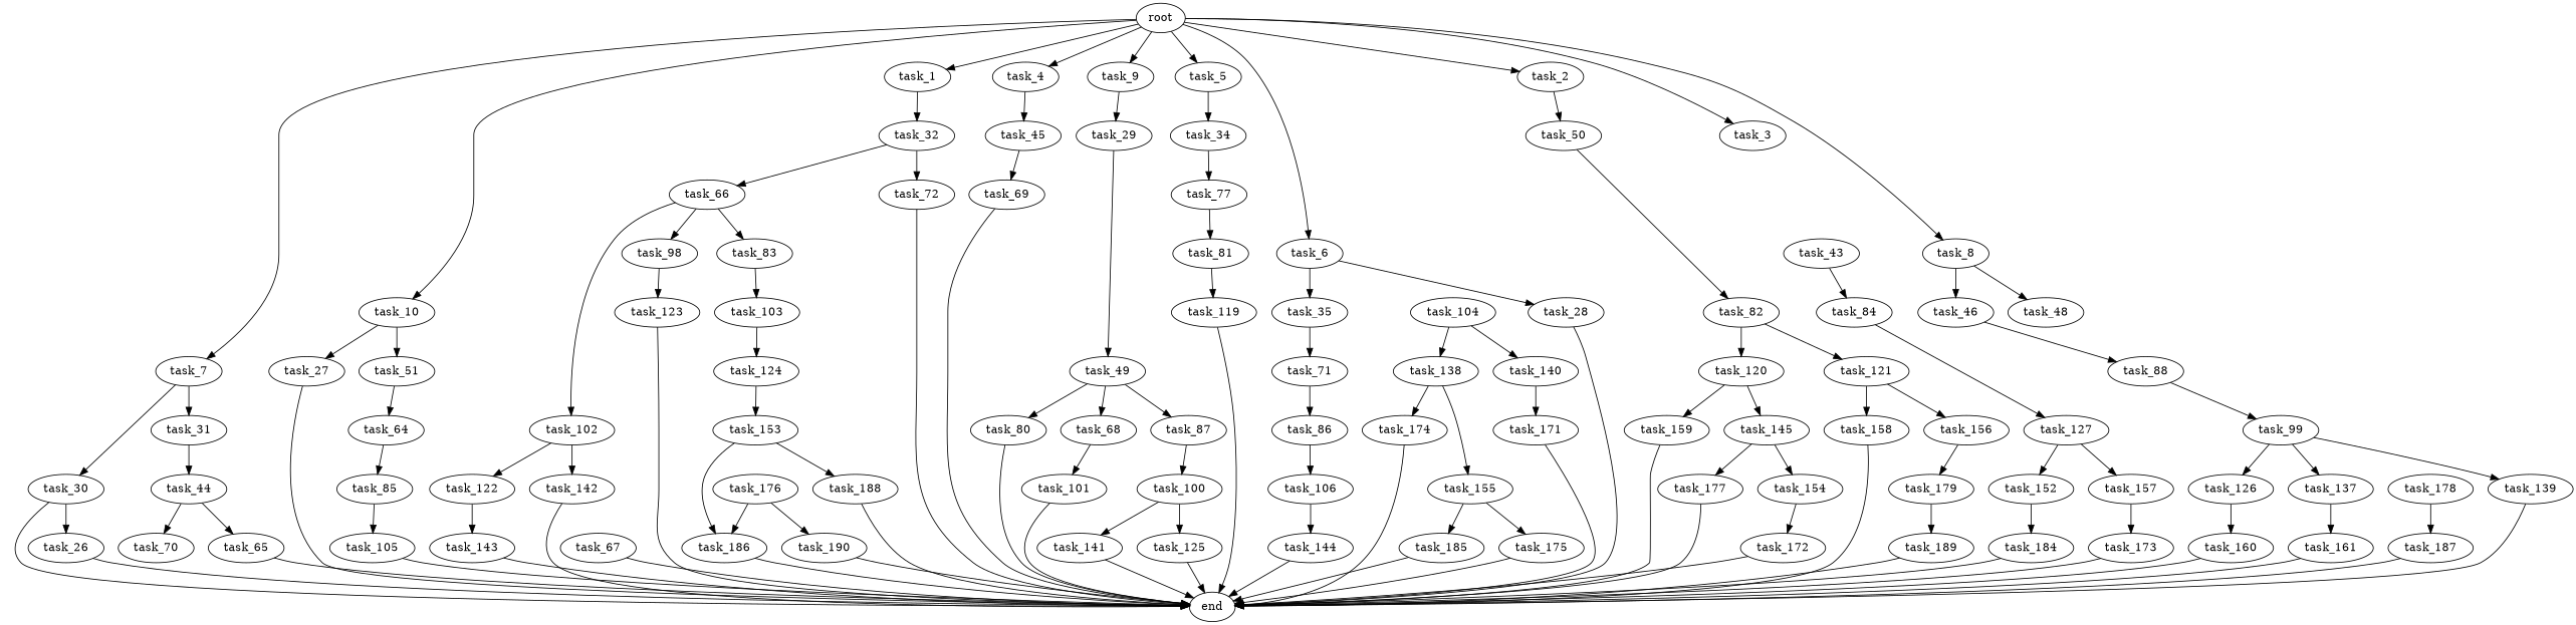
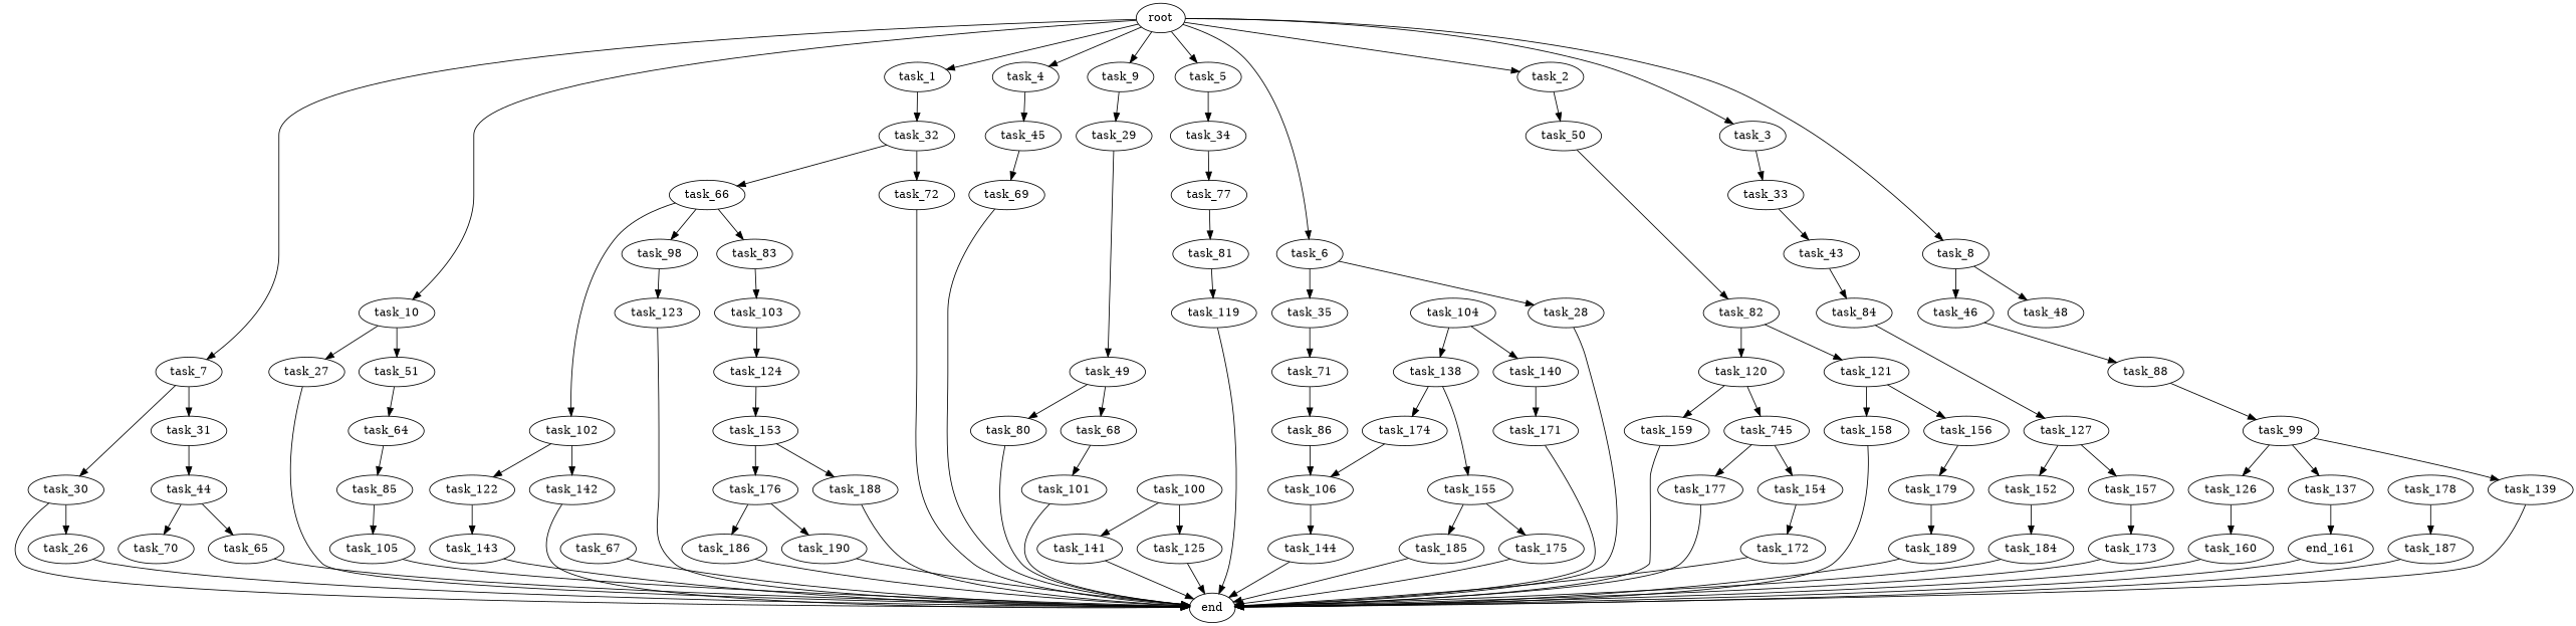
  digraph {
    root
    task_1
    task_2
    task_3
    task_4
    task_5
    task_6
    task_7
    task_8
    task_9
    task_10
    task_32
    task_50
+   task_33
    task_45
    task_34
    task_28
    task_35
    task_30
    task_31
    task_46
    task_48
    task_29
    task_27
    task_51
    task_66
    task_72
    task_82
    task_43
    task_69
    n31 [label=task_77]
    end
    task_71
    task_26
    task_44
    task_88
    task_49
    task_64
    task_68
    task_80
-   task_87
    task_65
    task_70
    task_83
    task_98
    task_102
    task_84
    task_81
    task_86
    task_127
    task_99
    task_119
    task_67
    task_101
    task_100
    task_120
    task_121
    task_85
    task_105
    task_103
    task_123
    task_122
    task_142
    task_104
    task_138
    task_140
    task_106
-   task_145
+   task_145 [label=task_745]
    task_159
    task_156
    task_158
    task_124
    task_152
    task_157
    task_144
    task_125
    task_141
    task_126
    task_137
    task_139
    task_160
-   task_161
+   task_161 [label=end_161]
    task_143
    task_153
    task_155
    task_174
    task_171
    task_154
    task_177
    task_179
    task_176
    task_188
    task_184
    task_173
    task_175
    task_185
    task_172
    task_186
    task_190
    task_189
    task_178
    task_187
    root -> task_1
    root -> task_2
    root -> task_3
    root -> task_4
    root -> task_5
    root -> task_6
    root -> task_7
    root -> task_8
    root -> task_9
    root -> task_10
    task_1 -> task_32
    task_2 -> task_50
+   task_3 -> task_33
    task_4 -> task_45
    task_5 -> task_34
    task_6 -> task_28
    task_6 -> task_35
    task_7 -> task_30
    task_7 -> task_31
    task_8 -> task_46
    task_8 -> task_48
    task_9 -> task_29
    task_10 -> task_27
    task_10 -> task_51
    task_32 -> task_66
    task_32 -> task_72
    task_50 -> task_82
+   task_33 -> task_43
    task_45 -> task_69
    task_34 -> n31
    task_28 -> end
    task_35 -> task_71
    task_30 -> end
    task_30 -> task_26
    task_31 -> task_44
    task_46 -> task_88
    task_29 -> task_49
    task_27 -> end
    task_51 -> task_64
    task_66 -> task_83
    task_66 -> task_98
    task_66 -> task_102
    task_72 -> end
    task_82 -> task_120
    task_82 -> task_121
    task_43 -> task_84
    task_69 -> end
    n31 -> task_81
    task_71 -> task_86
    task_26 -> end
    task_44 -> task_65
    task_44 -> task_70
    task_88 -> task_99
    task_49 -> task_68
    task_49 -> task_80
-   task_49 -> task_87
    task_64 -> task_85
    task_68 -> task_101
    task_80 -> end
-   task_87 -> task_100
    task_65 -> end
    task_83 -> task_103
    task_98 -> task_123
    task_102 -> task_122
    task_102 -> task_142
    task_84 -> task_127
    task_81 -> task_119
    task_86 -> task_106
    task_127 -> task_152
    task_127 -> task_157
    task_99 -> task_126
    task_99 -> task_137
    task_99 -> task_139
    task_119 -> end
    task_67 -> end
    task_101 -> end
    task_100 -> task_125
    task_100 -> task_141
    task_120 -> task_145
    task_120 -> task_159
    task_121 -> task_156
    task_121 -> task_158
    task_85 -> task_105
    task_105 -> end
    task_103 -> task_124
    task_123 -> end
    task_122 -> task_143
    task_142 -> end
    task_104 -> task_138
    task_104 -> task_140
    task_138 -> task_155
    task_138 -> task_174
    task_140 -> task_171
    task_106 -> task_144
    task_145 -> task_154
    task_145 -> task_177
    task_159 -> end
    task_156 -> task_179
    task_158 -> end
    task_124 -> task_153
    task_152 -> task_184
    task_157 -> task_173
    task_144 -> end
    task_125 -> end
    task_141 -> end
    task_126 -> task_160
    task_137 -> task_161
    task_139 -> end
    task_160 -> end
    task_161 -> end
    task_143 -> end
-   task_153 -> task_186
+   task_153 -> task_176
    task_153 -> task_188
    task_155 -> task_175
    task_155 -> task_185
-   task_174 -> end
+   task_174 -> task_106
    task_171 -> end
    task_154 -> task_172
    task_177 -> end
    task_179 -> task_189
    task_176 -> task_186
    task_176 -> task_190
    task_188 -> end
    task_184 -> end
    task_173 -> end
    task_175 -> end
    task_185 -> end
    task_172 -> end
    task_186 -> end
    task_190 -> end
    task_189 -> end
    task_178 -> task_187
    task_187 -> end
  }
